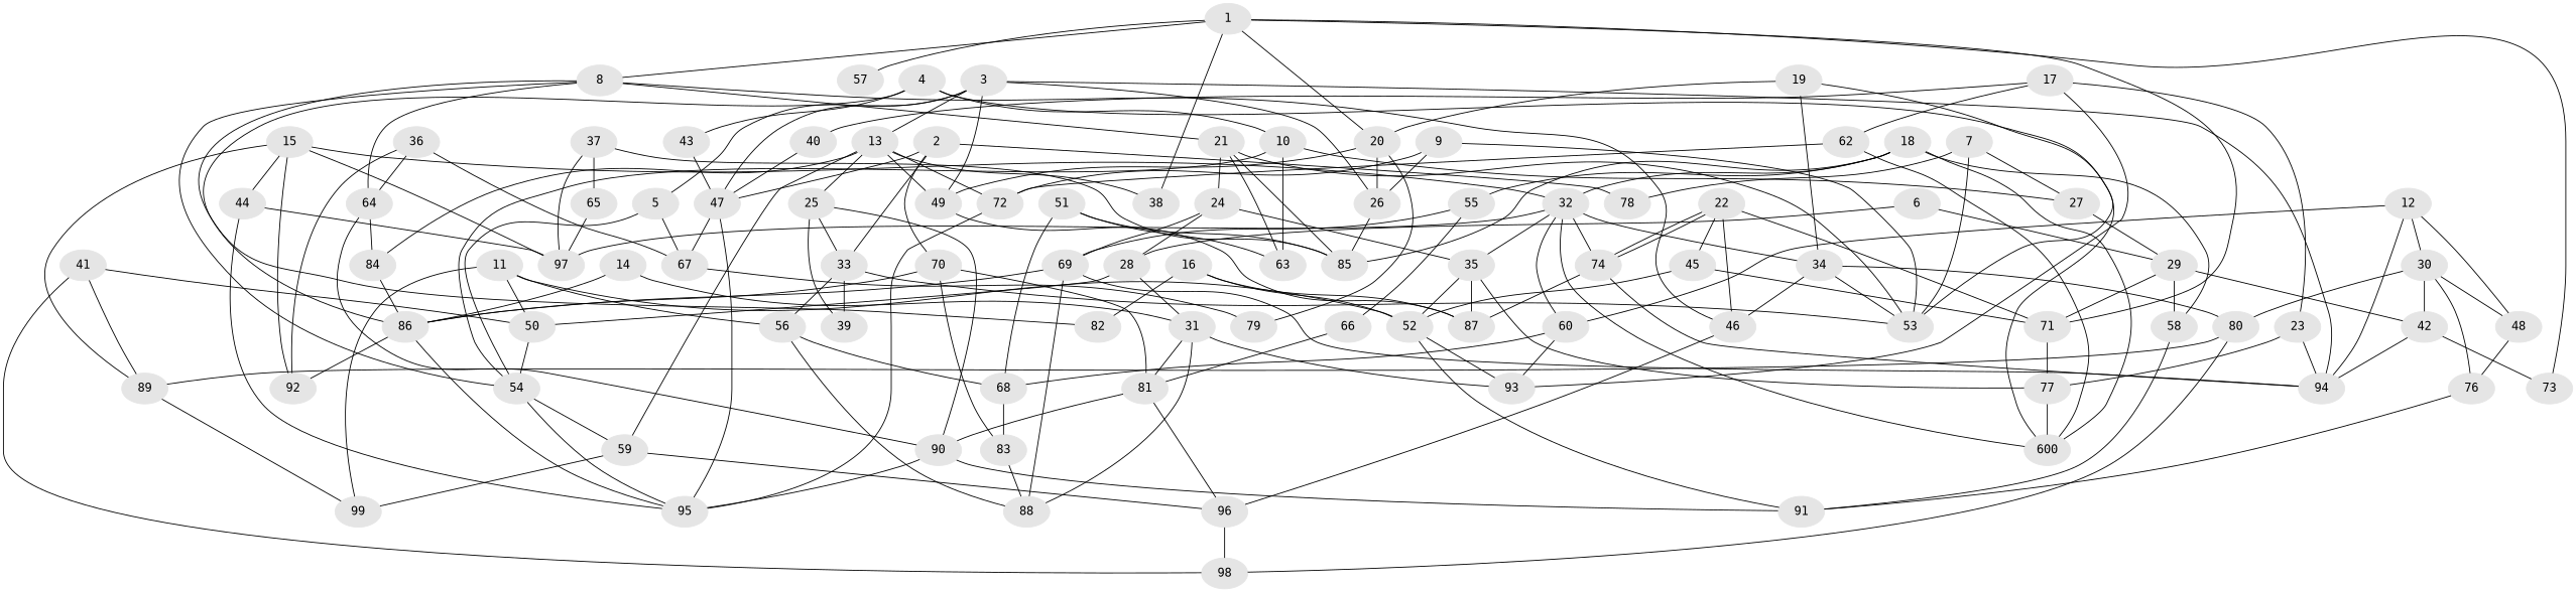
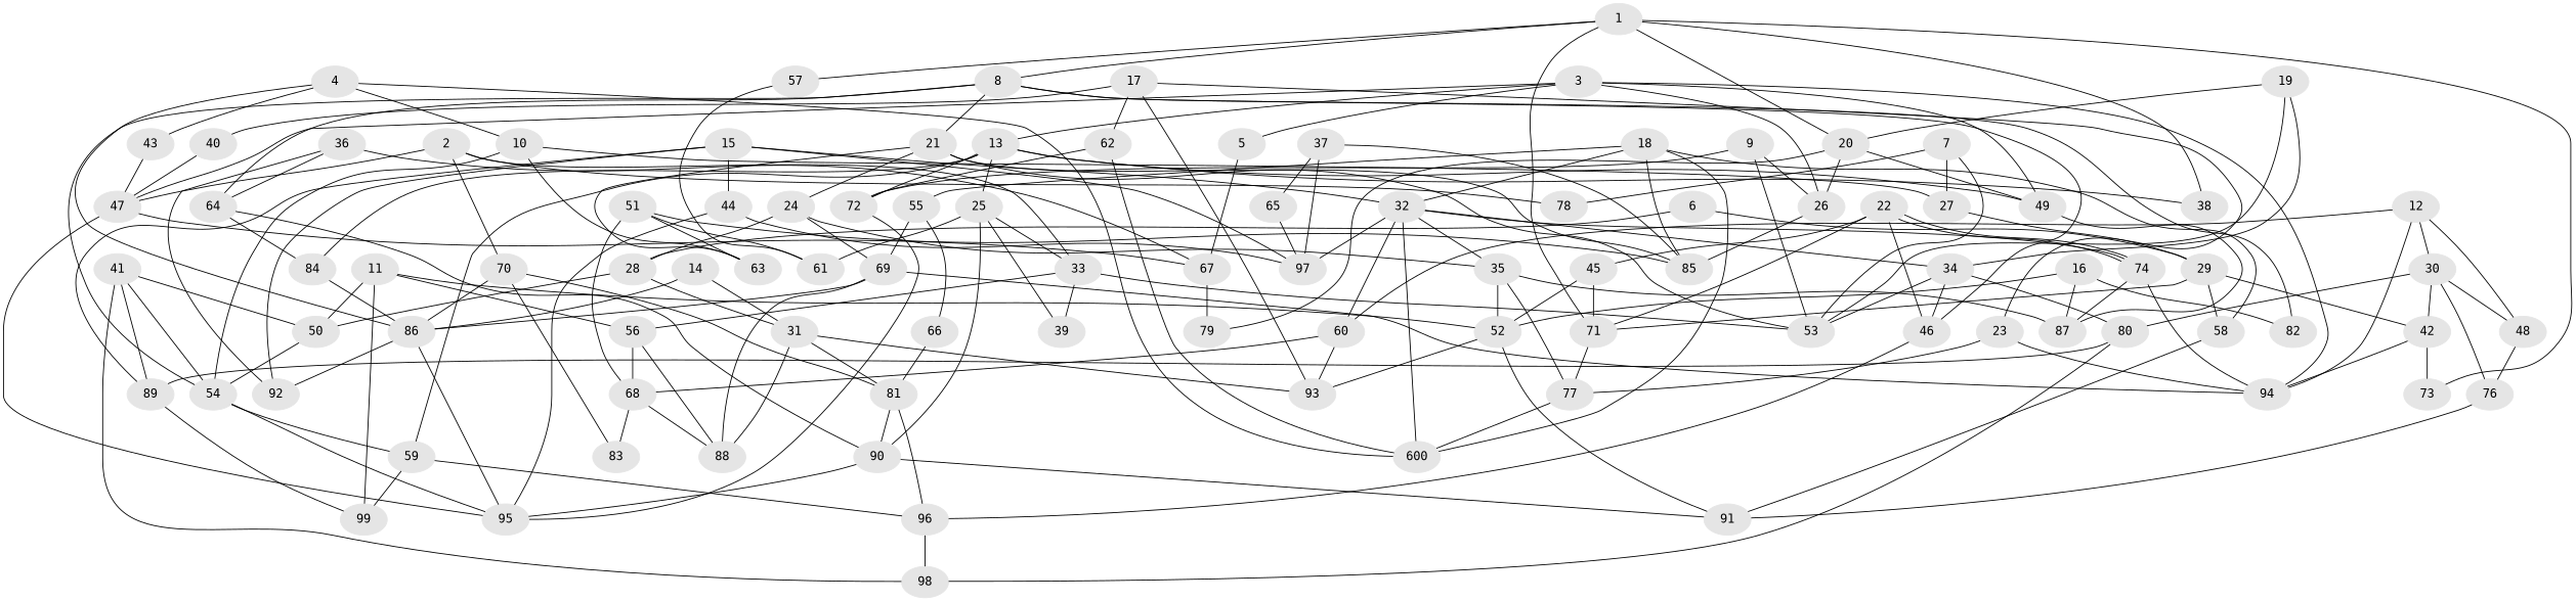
  graph {
    fontname="DejaVu Sans Mono"
    node [color=gray90 fontname="DejaVu Sans Mono" style=filled]
    edge [fontname="DejaVu Sans Mono"]
    1
    8
    20
    38
    57
    71
    73
    54
    21
    46
    64
    82
    26
    49
    79
+   61
    77
    2
    33
    47
    70
    78
    53
    56
    39
    67
    95
    86
    81
    83
    3
    5
    13
    94
    72
    25
    59
    84
    85
    87
    4
    10
    43
    n44 [label=600]
    27
    63
    92
    6
    28
    29
    50
    31
    58
    42
    7
    24
    96
    90
    9
    11
    52
    99
    93
    91
    88
    68
    12
    30
    48
    60
    76
    80
    14
    15
    32
    44
    89
    97
    34
    74
    35
    16
    17
    23
    40
    62
    18
    55
    69
    66
    19
    22
    45
    98
    36
    37
    65
    41
    51
    1 -- 8
    1 -- 20
    1 -- 38
    1 -- 57
    1 -- 71
    1 -- 73
    8 -- 54
    8 -- 21
    8 -- 46
    8 -- 64
    8 -- 82
    20 -- 26
    20 -- 49
    20 -- 79
+   57 -- 61
    71 -- 77
    54 -- 95
    54 -- 59
    21 -- 53
    21 -- 85
    21 -- 63
    21 -- 24
    46 -- 96
    64 -- 84
    64 -- 90
    26 -- 85
    49 -- 87
    77 -- n44
    2 -- 33
    2 -- 47
    2 -- 70
    2 -- 78
    33 -- 53
    33 -- 56
    33 -- 39
    47 -- 67
    47 -- 95
    70 -- 86
    70 -- 81
    70 -- 83
    56 -- 88
    56 -- 68
    67 -- 79
    86 -- 95
    86 -- 92
    81 -- 96
    81 -- 90
    3 -- 26
    3 -- 49
    3 -- 47
    3 -- 5
    3 -- 13
    3 -- 94
-   5 -- 54
+   41 -- 54
    5 -- 67
    13 -- 38
    13 -- 49
    13 -- 72
    13 -- 25
    13 -- 59
    13 -- 84
    72 -- 95
+   25 -- 61
    25 -- 33
    25 -- 39
    25 -- 90
    59 -- 96
    59 -- 99
    84 -- 86
    4 -- 86
    4 -- 10
    4 -- 43
    4 -- n44
    10 -- 54
    10 -- 27
    10 -- 63
    43 -- 47
    27 -- 29
    6 -- 28
    6 -- 29
    28 -- 50
    28 -- 31
    29 -- 71
    29 -- 58
    29 -- 42
    50 -- 54
    31 -- 81
    31 -- 93
    31 -- 88
    58 -- 91
    42 -- 73
    42 -- 94
    7 -- 78
    7 -- 53
    7 -- 27
    24 -- 28
    24 -- 35
    24 -- 69
    96 -- 98
    90 -- 95
    90 -- 91
    9 -- 26
    9 -- 53
    9 -- 72
    11 -- 56
    11 -- 50
    11 -- 52
    11 -- 99
    52 -- 93
    52 -- 91
    68 -- 83
-   83 -- 88
+   68 -- 88
    12 -- 94
    12 -- 30
    12 -- 48
    12 -- 60
    30 -- 42
    30 -- 48
    30 -- 76
    30 -- 80
    48 -- 76
    60 -- 93
    60 -- 68
    76 -- 91
    80 -- 89
    80 -- 98
    14 -- 86
    14 -- 31
    15 -- 92
    15 -- 32
    15 -- 44
    15 -- 89
    15 -- 97
    32 -- n44
    32 -- 60
    32 -- 97
    32 -- 34
    32 -- 74
    32 -- 35
    44 -- 95
    44 -- 97
    89 -- 99
    34 -- 46
    34 -- 53
    34 -- 80
    74 -- 94
    74 -- 87
    35 -- 77
    35 -- 87
    35 -- 52
    16 -- 82
    16 -- 87
    16 -- 52
    17 -- 93
    17 -- 23
    17 -- 40
    17 -- 62
    23 -- 77
    23 -- 94
    40 -- 47
    62 -- 72
    62 -- n44
    18 -- 85
    18 -- n44
    18 -- 58
    18 -- 32
    18 -- 55
    55 -- 69
    55 -- 66
    69 -- 86
    69 -- 94
    69 -- 88
    66 -- 81
    19 -- 20
    19 -- 53
    19 -- 34
    22 -- 71
    22 -- 46
    22 -- 74
    22 -- 74
    22 -- 45
    45 -- 71
    45 -- 52
    36 -- 64
    36 -- 67
    36 -- 92
    37 -- 85
    37 -- 97
    37 -- 65
    65 -- 97
    41 -- 50
    41 -- 89
    41 -- 98
+   51 -- 61
    51 -- 85
    51 -- 63
    51 -- 68
  }
